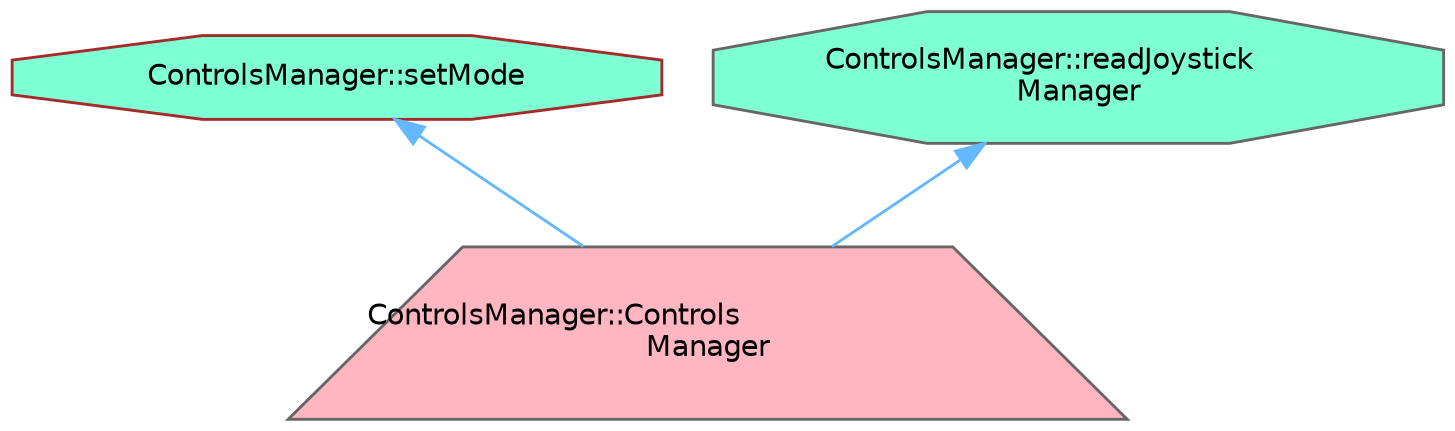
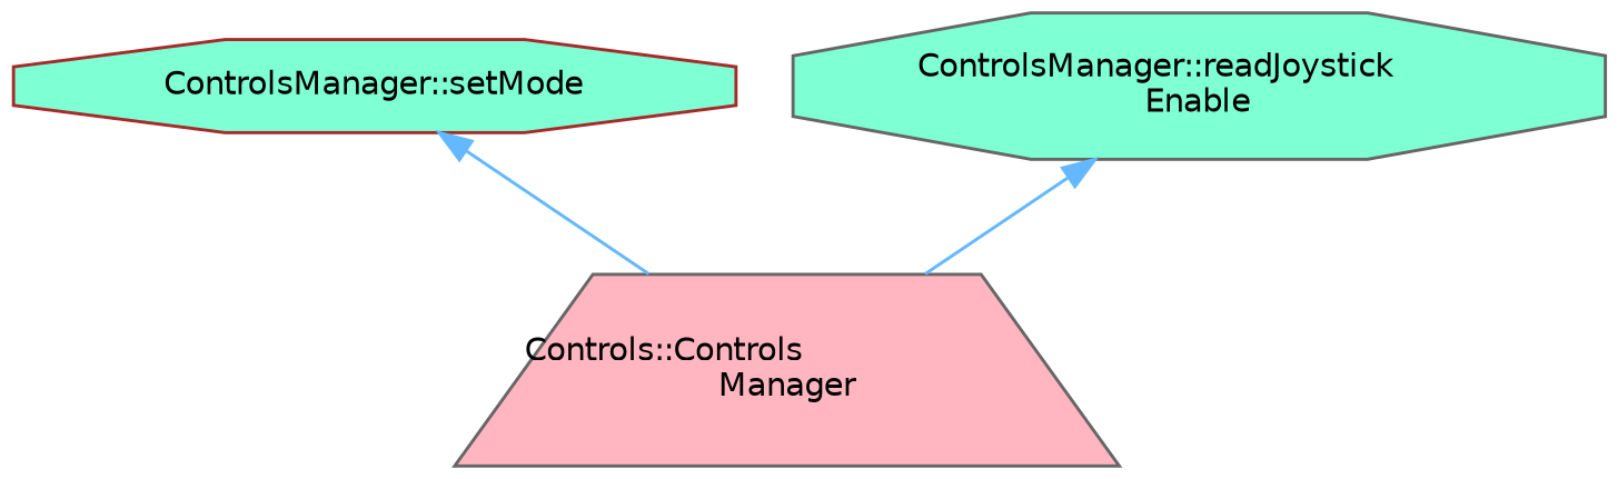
  digraph {
    rankdir=TB
    node [color=gray40 fillcolor=aquamarine fontname=Helvetica fontsize=10 shape=octagon style=filled]
    edge [color=steelblue1 dir=back fontname=Helvetica fontsize=10 labelfontname=Helvetica labelfontsize=10 style=solid]
    n1 [color=brown fontcolor=black height=0.2 label="ControlsManager::setMode" width=0.4]
-   n2 [fillcolor=lightpink height=0.2 label="ControlsManager::Controls\lManager" shape=trapezium width=0.4]
-   n3 [height=0.2 label="ControlsManager::readJoystick\lManager" width=0.4]
+   n2 [fillcolor=lightpink height=0.2 label="Controls::Controls\lManager" shape=trapezium width=0.4]
+   n3 [height=0.2 label="ControlsManager::readJoystick\lEnable" width=0.4]
    n1 -> n2
    n3 -> n2
  }
